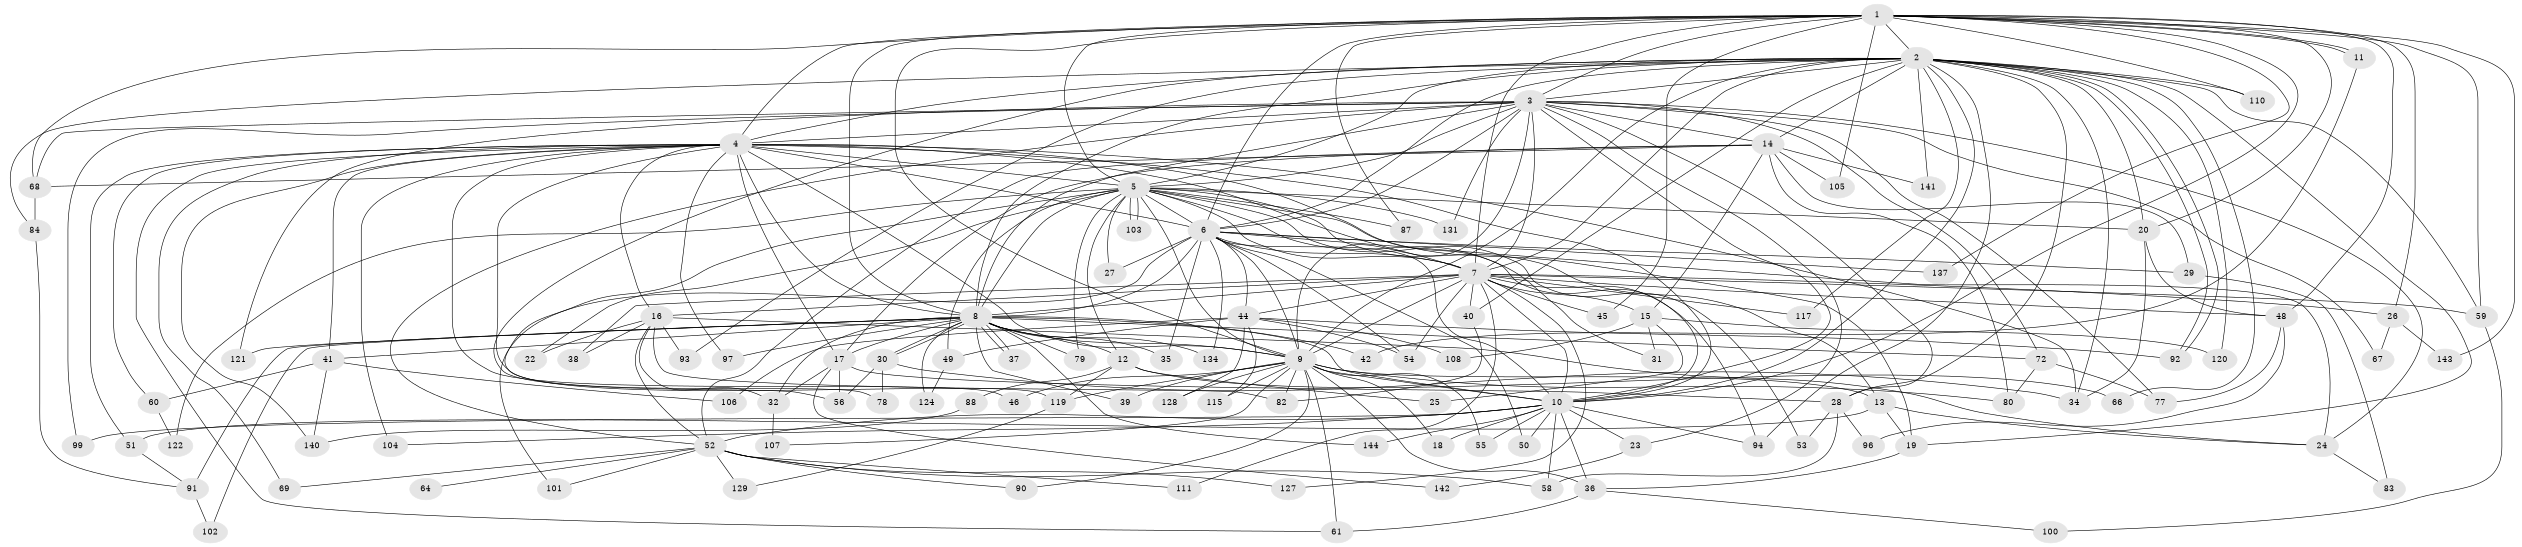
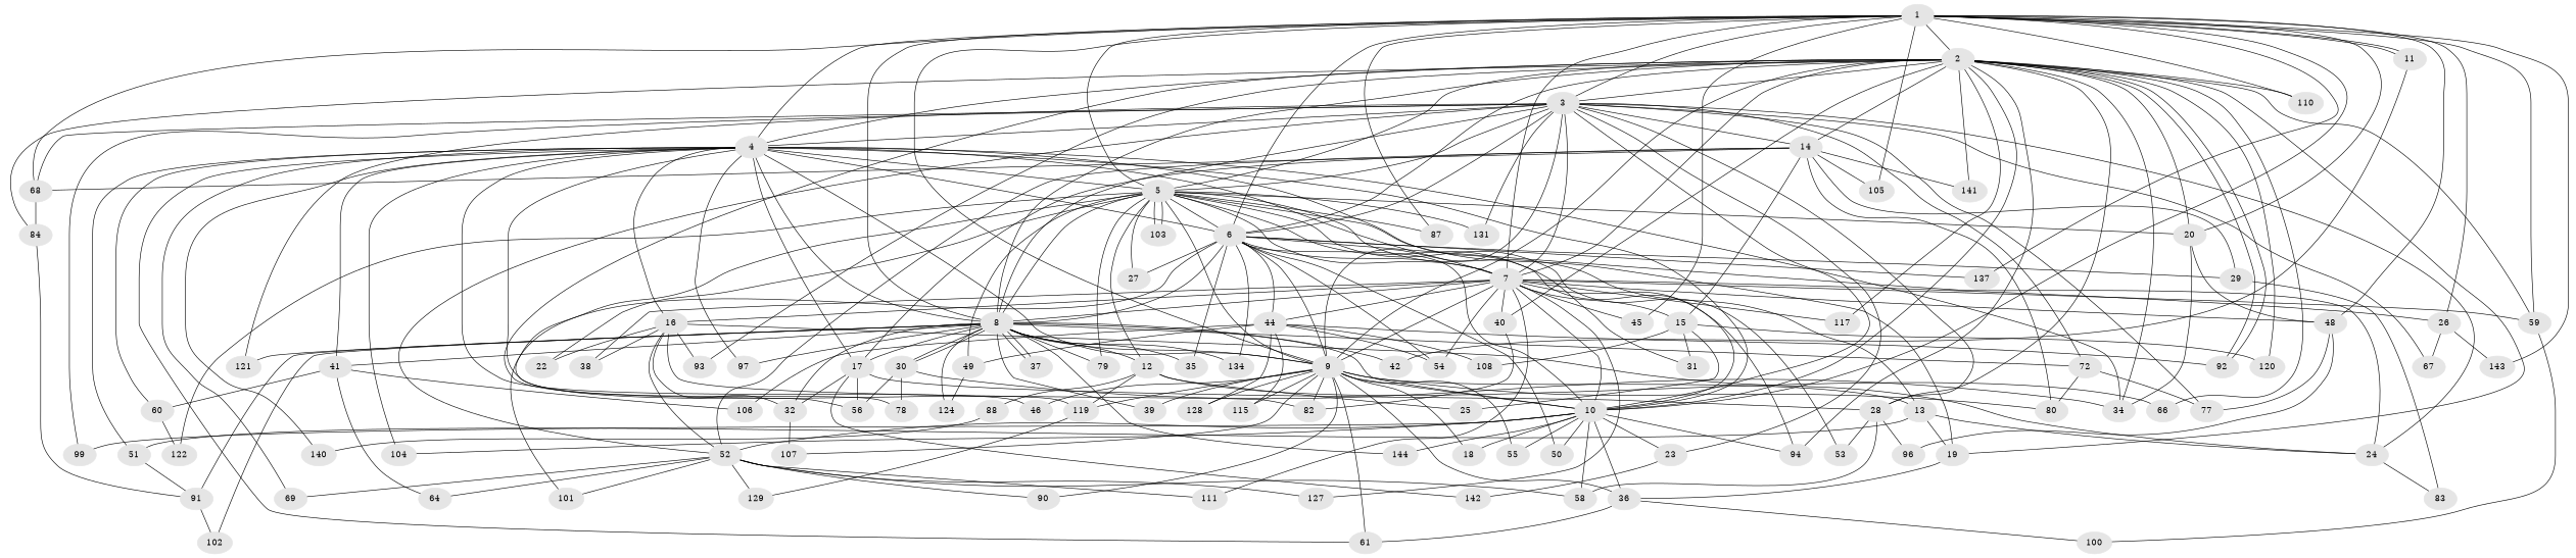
  graph {
    node [color=gray90 style=filled]
    1 [super="+70"]
    2 [super="+118"]
    3 [super="+43"]
    4 [super="+33"]
    5 [super="+74"]
    6 [super="+116"]
    7 [super="+89"]
    8 [super="+81"]
    9 [super="+62"]
    10 [super="+123"]
    11
    20 [super="+21"]
    26
    45
    48 [super="+85"]
    59 [super="+109"]
    68 [super="+86"]
    87
    105
    110
    137
    143
    14 [super="+135"]
    19 [super="+73"]
    28 [super="+112"]
    34 [super="+71"]
    40
    56 [super="+76"]
    66
    84 [super="+113"]
    92 [super="+138"]
    93
    94 [super="+136"]
    117
    120
    141
    23
    24 [super="+95"]
    52 [super="+98"]
    67
    72
    77 [super="+132"]
    99
    121
    131
    16 [super="+114"]
    17 [super="+57"]
    31
    41
    46
    51
    60
    61 [super="+65"]
    69
    97
    104
    119 [super="+133"]
    140
    27
    12
    13 [super="+125"]
    22
    49
    53
    78
    79
    103
    122
    29
    35
    44 [super="+75"]
    50
    54
    101
    134
    15 [super="+47"]
    38
    111
    127
    30 [super="+63"]
    32 [super="+139"]
    37
    39
    42
    91
    102
    124
    144
    18
    36 [super="+130"]
    55
    80 [super="+126"]
    82
    90
    107
    115
    128
    58
    96
    100
    142
    83
    64
    129
    106
    88
    25
    108
    1 -- 2 [weight=2]
    1 -- 3
    1 -- 4
    1 -- 5 [weight=2]
    1 -- 6
    1 -- 7
    1 -- 8
    1 -- 9
    1 -- 10
    1 -- 11
    1 -- 11
    1 -- 20
    1 -- 26
    1 -- 45
    1 -- 48
    1 -- 59
    1 -- 68
    1 -- 87
    1 -- 105
    1 -- 110
    1 -- 137
    1 -- 143
    2 -- 3
    2 -- 4
    2 -- 5
    2 -- 6
    2 -- 7
    2 -- 8
    2 -- 9
    2 -- 10
    2 -- 20
    2 -- 59 [weight=2]
    2 -- 110
    2 -- 14
    2 -- 19
    2 -- 28
    2 -- 34
    2 -- 40
    2 -- 56
    2 -- 66
    2 -- 84
    2 -- 92
    2 -- 92
    2 -- 93
    2 -- 94
    2 -- 117
    2 -- 120
    2 -- 141
    3 -- 4 [weight=2]
    3 -- 5
    3 -- 6
    3 -- 7
    3 -- 8
    3 -- 9
    3 -- 10
    3 -- 68
    3 -- 14 [weight=2]
    3 -- 28
    3 -- 23
    3 -- 24
    3 -- 52
    3 -- 67
    3 -- 72
    3 -- 77
    3 -- 99
    3 -- 121
    3 -- 131
    4 -- 5
    4 -- 6
    4 -- 7
    4 -- 8
    4 -- 9
    4 -- 10 [weight=2]
    4 -- 34
    4 -- 16
    4 -- 17
    4 -- 31
    4 -- 41
    4 -- 46
    4 -- 51
    4 -- 60
    4 -- 61
    4 -- 69
    4 -- 97
    4 -- 104
    4 -- 119
    4 -- 140
    5 -- 6
    5 -- 7
    5 -- 8
    5 -- 9
    5 -- 10
    5 -- 20
    5 -- 87
    5 -- 19
    5 -- 131
    5 -- 27
    5 -- 12
    5 -- 13
    5 -- 22
    5 -- 49
    5 -- 53
    5 -- 78
    5 -- 79
    5 -- 103
    5 -- 103
    5 -- 122
    6 -- 7
    6 -- 8
    6 -- 9
    6 -- 10
    6 -- 137
    6 -- 24
    6 -- 27
    6 -- 29
    6 -- 35
    6 -- 44 [weight=2]
    6 -- 50
    6 -- 54
    6 -- 101
    6 -- 134
    7 -- 8
    7 -- 9
    7 -- 10
    7 -- 26
    7 -- 45
    7 -- 48
    7 -- 59
    7 -- 40
    7 -- 94
    7 -- 117
    7 -- 16
    7 -- 44
    7 -- 54
    7 -- 15 [weight=2]
    7 -- 38
    7 -- 111
    7 -- 127
    8 -- 9 [weight=2]
    8 -- 10
    8 -- 72
    8 -- 121
    8 -- 17
    8 -- 41
    8 -- 97
    8 -- 12
    8 -- 79
    8 -- 35
    8 -- 134
    8 -- 30
    8 -- 30
    8 -- 32
    8 -- 37
    8 -- 37
    8 -- 39 [weight=2]
    8 -- 42
    8 -- 91
    8 -- 102
    8 -- 124
    8 -- 144
    9 -- 10
    9 -- 46
    9 -- 61
    9 -- 119
    9 -- 13
    9 -- 39
    9 -- 18
    9 -- 36
    9 -- 55
    9 -- 80
    9 -- 82
    9 -- 90
    9 -- 107
    9 -- 115
    9 -- 128
    10 -- 94
    10 -- 23
    10 -- 52
    10 -- 99
    10 -- 104
    10 -- 50
    10 -- 144
    10 -- 18
    10 -- 36
    10 -- 55
    10 -- 58
    11 -- 42
    20 -- 48
    20 -- 34
    26 -- 143
    26 -- 67
    48 -- 77
    48 -- 96
    59 -- 100
    68 -- 84
    14 -- 68
    14 -- 105
    14 -- 141
    14 -- 52
    14 -- 17
    14 -- 29
    14 -- 15
    14 -- 80
    19 -- 36
    28 -- 53
    28 -- 58
    28 -- 96
    40 -- 82
    84 -- 91
    23 -- 142
    24 -- 83
    52 -- 69
    52 -- 101
    52 -- 111
    52 -- 127
    52 -- 90
    52 -- 58
    52 -- 64
    52 -- 129
    72 -- 77
    72 -- 80
    16 -- 93
    16 -- 24
    16 -- 52
    16 -- 22
    16 -- 38
    16 -- 32
    16 -- 82
    17 -- 28
    17 -- 56
    17 -- 32
    17 -- 142
    41 -- 60
-   41 -- 140
+   41 -- 64
    41 -- 106
    51 -- 91
    60 -- 122
    119 -- 129
    12 -- 66
    12 -- 119
    12 -- 88
    12 -- 25
    13 -- 19
    13 -- 24
    13 -- 51
    49 -- 124
    29 -- 83
    44 -- 92
    44 -- 49
    44 -- 54
    44 -- 115
    44 -- 128
    44 -- 106
    44 -- 108
    15 -- 120
    15 -- 31
    15 -- 25
    15 -- 108
    30 -- 34
    30 -- 56
    30 -- 78
    32 -- 107
    91 -- 102
    36 -- 61
    36 -- 100
    88 -- 140
  }
